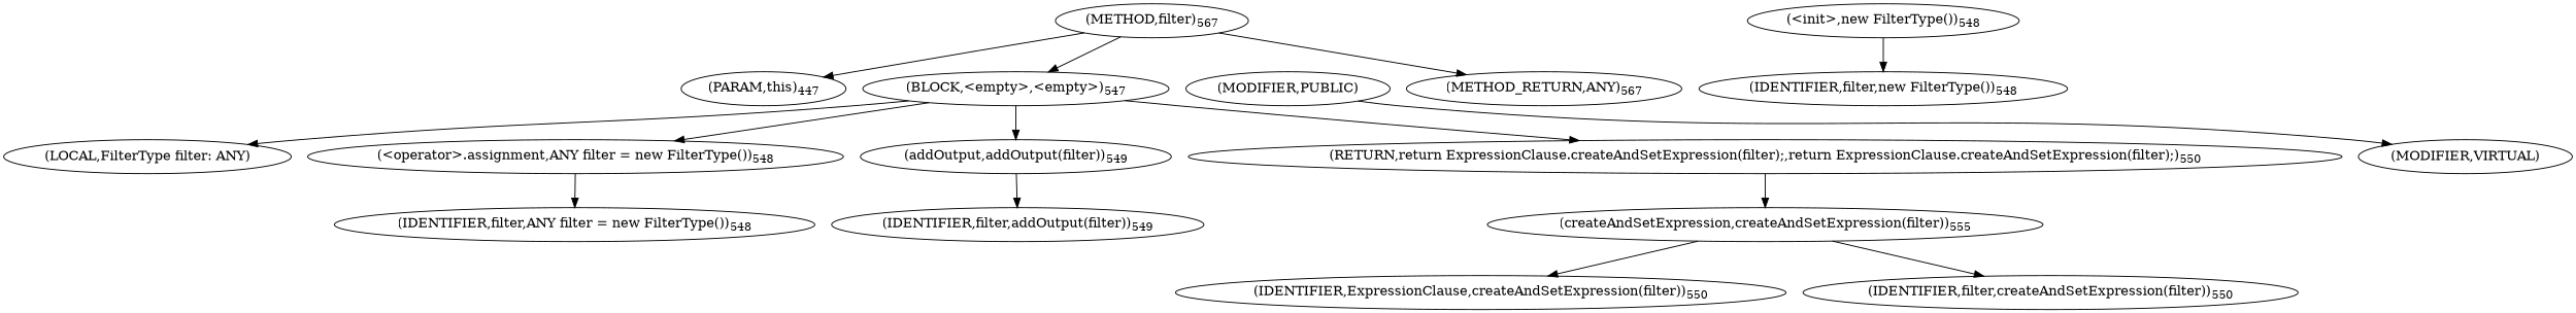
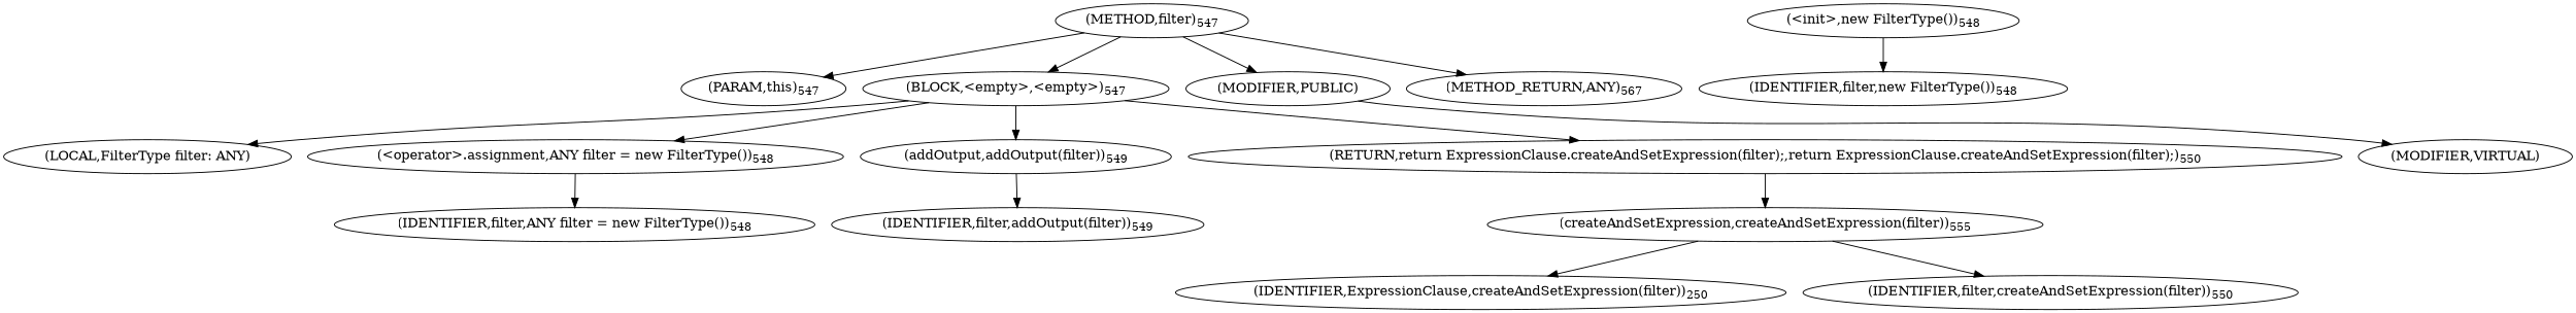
  digraph {
-   n1 [label=<(METHOD,filter)<SUB>567</SUB>>]
-   n2 [label=<(PARAM,this)<SUB>447</SUB>>]
+   n1 [label=<(METHOD,filter)<SUB>547</SUB>>]
+   n2 [label=<(PARAM,this)<SUB>547</SUB>>]
    n3 [label=<(BLOCK,&lt;empty&gt;,&lt;empty&gt;)<SUB>547</SUB>>]
    n4 [label=<(MODIFIER,PUBLIC)>]
    n5 [label=<(METHOD_RETURN,ANY)<SUB>567</SUB>>]
    n6 [label=<(LOCAL,FilterType filter: ANY)>]
    n7 [label=<(&lt;operator&gt;.assignment,ANY filter = new FilterType())<SUB>548</SUB>>]
    n8 [label=<(addOutput,addOutput(filter))<SUB>549</SUB>>]
    n9 [label=<(RETURN,return ExpressionClause.createAndSetExpression(filter);,return ExpressionClause.createAndSetExpression(filter);)<SUB>550</SUB>>]
    n10 [label=<(MODIFIER,VIRTUAL)>]
    n11 [label=<(IDENTIFIER,filter,ANY filter = new FilterType())<SUB>548</SUB>>]
    n12 [label=<(&lt;init&gt;,new FilterType())<SUB>548</SUB>>]
    n13 [label=<(IDENTIFIER,filter,new FilterType())<SUB>548</SUB>>]
    n14 [label=<(IDENTIFIER,filter,addOutput(filter))<SUB>549</SUB>>]
    n15 [label=<(createAndSetExpression,createAndSetExpression(filter))<SUB>555</SUB>>]
-   n16 [label=<(IDENTIFIER,ExpressionClause,createAndSetExpression(filter))<SUB>550</SUB>>]
+   n16 [label=<(IDENTIFIER,ExpressionClause,createAndSetExpression(filter))<SUB>250</SUB>>]
    n17 [label=<(IDENTIFIER,filter,createAndSetExpression(filter))<SUB>550</SUB>>]
    n1 -> n2
    n1 -> n3
+   n1 -> n4
    n1 -> n5
    n3 -> n6
    n3 -> n7
    n3 -> n8
    n3 -> n9
    n4 -> n10
    n7 -> n11
    n8 -> n14
    n9 -> n15
    n12 -> n13
    n15 -> n16
    n15 -> n17
  }
